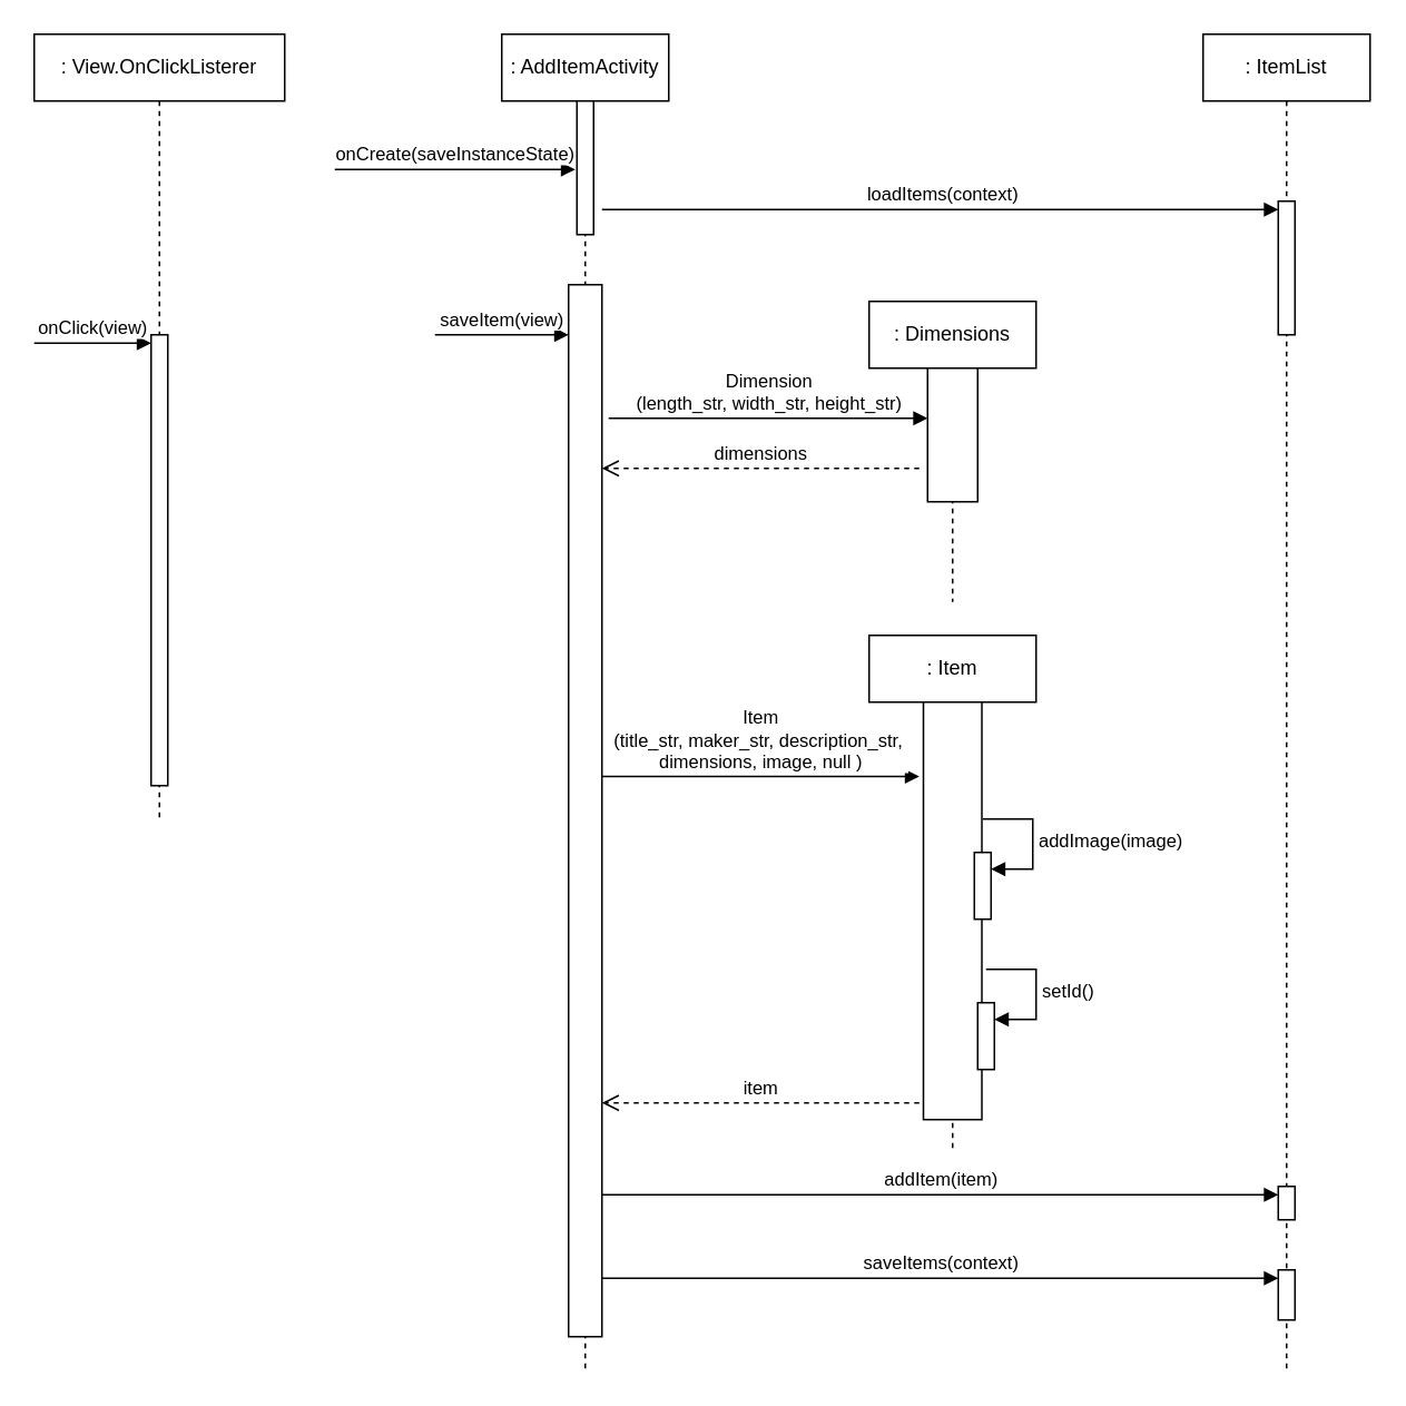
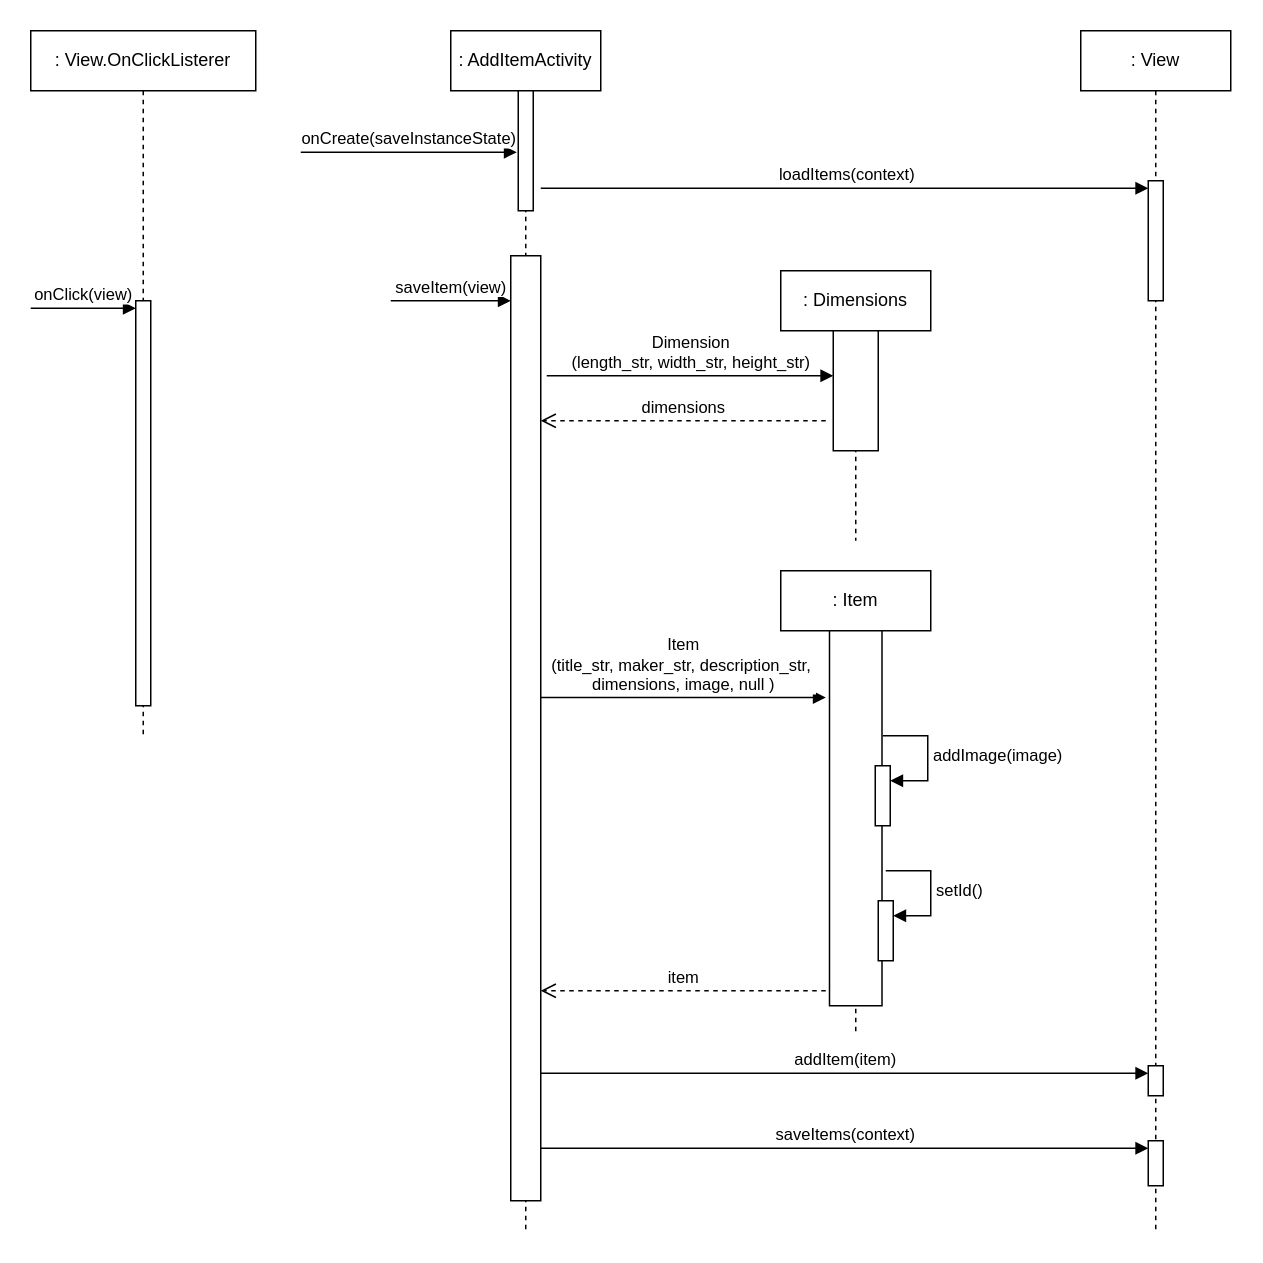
  <mxCell id="0" />
  <mxCell id="1" parent="0" />
  <mxCell id="2" value=": AddItemActivity" style="shape=umlLifeline;perimeter=lifelinePerimeter;whiteSpace=wrap;html=1;container=1;dropTarget=0;collapsible=0;recursiveResize=0;outlineConnect=0;portConstraint=eastwest;newEdgeStyle={&quot;curved&quot;:0,&quot;rounded&quot;:0};" vertex="1" parent="1"><mxGeometry x="300" y="20" width="100" height="800" as="geometry" /></mxCell>
  <mxCell id="3" value="" style="html=1;points=[[0,0,0,0,5],[0,1,0,0,-5],[1,0,0,0,5],[1,1,0,0,-5]];perimeter=orthogonalPerimeter;outlineConnect=0;targetShapes=umlLifeline;portConstraint=eastwest;newEdgeStyle={&quot;curved&quot;:0,&quot;rounded&quot;:0};" vertex="1" parent="2"><mxGeometry x="45" y="40" width="10" height="80" as="geometry" /></mxCell>
  <mxCell id="4" value="" style="html=1;points=[[0,0,0,0,5],[0,1,0,0,-5],[1,0,0,0,5],[1,1,0,0,-5]];perimeter=orthogonalPerimeter;outlineConnect=0;targetShapes=umlLifeline;portConstraint=eastwest;newEdgeStyle={&quot;curved&quot;:0,&quot;rounded&quot;:0};" vertex="1" parent="2"><mxGeometry x="40" y="150" width="20" height="630" as="geometry" /></mxCell>
- <mxCell id="5" value=": ItemList" style="shape=umlLifeline;perimeter=lifelinePerimeter;whiteSpace=wrap;html=1;container=1;dropTarget=0;collapsible=0;recursiveResize=0;outlineConnect=0;portConstraint=eastwest;newEdgeStyle={&quot;curved&quot;:0,&quot;rounded&quot;:0};" vertex="1" parent="1"><mxGeometry x="720" y="20" width="100" height="800" as="geometry" /></mxCell>
+ <mxCell id="5" value=": View" style="shape=umlLifeline;perimeter=lifelinePerimeter;whiteSpace=wrap;html=1;container=1;dropTarget=0;collapsible=0;recursiveResize=0;outlineConnect=0;portConstraint=eastwest;newEdgeStyle={&quot;curved&quot;:0,&quot;rounded&quot;:0};" vertex="1" parent="1"><mxGeometry x="720" y="20" width="100" height="800" as="geometry" /></mxCell>
  <mxCell id="6" value="" style="html=1;points=[[0,0,0,0,5],[0,1,0,0,-5],[1,0,0,0,5],[1,1,0,0,-5]];perimeter=orthogonalPerimeter;outlineConnect=0;targetShapes=umlLifeline;portConstraint=eastwest;newEdgeStyle={&quot;curved&quot;:0,&quot;rounded&quot;:0};" vertex="1" parent="5"><mxGeometry x="45" y="100" width="10" height="80" as="geometry" /></mxCell>
  <mxCell id="7" value="" style="html=1;points=[[0,0,0,0,5],[0,1,0,0,-5],[1,0,0,0,5],[1,1,0,0,-5]];perimeter=orthogonalPerimeter;outlineConnect=0;targetShapes=umlLifeline;portConstraint=eastwest;newEdgeStyle={&quot;curved&quot;:0,&quot;rounded&quot;:0};" vertex="1" parent="5"><mxGeometry x="45" y="740" width="10" height="30" as="geometry" /></mxCell>
  <mxCell id="8" value="" style="html=1;points=[[0,0,0,0,5],[0,1,0,0,-5],[1,0,0,0,5],[1,1,0,0,-5]];perimeter=orthogonalPerimeter;outlineConnect=0;targetShapes=umlLifeline;portConstraint=eastwest;newEdgeStyle={&quot;curved&quot;:0,&quot;rounded&quot;:0};" vertex="1" parent="5"><mxGeometry x="45" y="690" width="10" height="20" as="geometry" /></mxCell>
  <mxCell id="9" value=": Dimensions" style="shape=umlLifeline;perimeter=lifelinePerimeter;whiteSpace=wrap;html=1;container=1;dropTarget=0;collapsible=0;recursiveResize=0;outlineConnect=0;portConstraint=eastwest;newEdgeStyle={&quot;curved&quot;:0,&quot;rounded&quot;:0};" vertex="1" parent="1"><mxGeometry x="520" y="180" width="100" height="180" as="geometry" /></mxCell>
  <mxCell id="10" value="" style="html=1;points=[[0,0,0,0,5],[0,1,0,0,-5],[1,0,0,0,5],[1,1,0,0,-5]];perimeter=orthogonalPerimeter;outlineConnect=0;targetShapes=umlLifeline;portConstraint=eastwest;newEdgeStyle={&quot;curved&quot;:0,&quot;rounded&quot;:0};" vertex="1" parent="9"><mxGeometry x="35" y="40" width="30" height="80" as="geometry" /></mxCell>
  <mxCell id="11" value=": Item" style="shape=umlLifeline;perimeter=lifelinePerimeter;whiteSpace=wrap;html=1;container=1;dropTarget=0;collapsible=0;recursiveResize=0;outlineConnect=0;portConstraint=eastwest;newEdgeStyle={&quot;curved&quot;:0,&quot;rounded&quot;:0};" vertex="1" parent="1"><mxGeometry x="520" y="380" width="100" height="310" as="geometry" /></mxCell>
  <mxCell id="12" value="" style="html=1;points=[[0,0,0,0,5],[0,1,0,0,-5],[1,0,0,0,5],[1,1,0,0,-5]];perimeter=orthogonalPerimeter;outlineConnect=0;targetShapes=umlLifeline;portConstraint=eastwest;newEdgeStyle={&quot;curved&quot;:0,&quot;rounded&quot;:0};" vertex="1" parent="11"><mxGeometry x="32.5" y="40" width="35" height="250" as="geometry" /></mxCell>
  <mxCell id="13" value="" style="html=1;points=[[0,0,0,0,5],[0,1,0,0,-5],[1,0,0,0,5],[1,1,0,0,-5]];perimeter=orthogonalPerimeter;outlineConnect=0;targetShapes=umlLifeline;portConstraint=eastwest;newEdgeStyle={&quot;curved&quot;:0,&quot;rounded&quot;:0};" vertex="1" parent="11"><mxGeometry x="65" y="220" width="10" height="40" as="geometry" /></mxCell>
  <mxCell id="14" value="setId()" style="html=1;align=left;spacingLeft=2;endArrow=block;rounded=0;edgeStyle=orthogonalEdgeStyle;curved=0;rounded=0;" edge="1" target="13" parent="11"><mxGeometry relative="1" as="geometry"><mxPoint x="70" y="200" as="sourcePoint" /><Array as="points"><mxPoint x="100" y="230" /></Array></mxGeometry></mxCell>
  <mxCell id="15" value="" style="html=1;points=[[0,0,0,0,5],[0,1,0,0,-5],[1,0,0,0,5],[1,1,0,0,-5]];perimeter=orthogonalPerimeter;outlineConnect=0;targetShapes=umlLifeline;portConstraint=eastwest;newEdgeStyle={&quot;curved&quot;:0,&quot;rounded&quot;:0};" vertex="1" parent="11"><mxGeometry x="63" y="130" width="10" height="40" as="geometry" /></mxCell>
  <mxCell id="16" value="addImage(image)" style="html=1;align=left;spacingLeft=2;endArrow=block;rounded=0;edgeStyle=orthogonalEdgeStyle;curved=0;rounded=0;" edge="1" target="15" parent="11"><mxGeometry relative="1" as="geometry"><mxPoint x="68" y="110" as="sourcePoint" /><Array as="points"><mxPoint x="98" y="140" /></Array></mxGeometry></mxCell>
  <mxCell id="17" value="onCreate(saveInstanceState)" style="html=1;verticalAlign=bottom;endArrow=block;curved=0;rounded=0;" edge="1" parent="1"><mxGeometry width="80" relative="1" as="geometry"><mxPoint x="200" y="101" as="sourcePoint" /><mxPoint x="344" y="101" as="targetPoint" /><mxPoint as="offset" /></mxGeometry></mxCell>
  <mxCell id="18" value="saveItem(view)" style="html=1;verticalAlign=bottom;endArrow=block;curved=0;rounded=0;" edge="1" parent="1"><mxGeometry width="80" relative="1" as="geometry"><mxPoint x="260" y="200" as="sourcePoint" /><mxPoint x="340" y="200" as="targetPoint" /></mxGeometry></mxCell>
  <mxCell id="19" value=": View.OnClickListerer" style="shape=umlLifeline;perimeter=lifelinePerimeter;whiteSpace=wrap;html=1;container=1;dropTarget=0;collapsible=0;recursiveResize=0;outlineConnect=0;portConstraint=eastwest;newEdgeStyle={&quot;curved&quot;:0,&quot;rounded&quot;:0};" vertex="1" parent="1"><mxGeometry x="20" y="20" width="150" height="470" as="geometry" /></mxCell>
  <mxCell id="20" value="" style="html=1;points=[[0,0,0,0,5],[0,1,0,0,-5],[1,0,0,0,5],[1,1,0,0,-5]];perimeter=orthogonalPerimeter;outlineConnect=0;targetShapes=umlLifeline;portConstraint=eastwest;newEdgeStyle={&quot;curved&quot;:0,&quot;rounded&quot;:0};" vertex="1" parent="19"><mxGeometry x="70" y="180" width="10" height="270" as="geometry" /></mxCell>
  <mxCell id="21" value="onClick(view)" style="html=1;verticalAlign=bottom;startArrow=none;endArrow=block;startSize=8;curved=0;rounded=0;entryX=0;entryY=0;entryDx=0;entryDy=5;startFill=0;" edge="1" target="20" parent="19"><mxGeometry relative="1" as="geometry"><mxPoint y="185" as="sourcePoint" /></mxGeometry></mxCell>
  <mxCell id="22" value="loadItems(context)" style="html=1;verticalAlign=bottom;startArrow=none;endArrow=block;startSize=8;curved=0;rounded=0;entryX=0;entryY=0;entryDx=0;entryDy=5;startFill=0;" edge="1" target="6" parent="1"><mxGeometry x="0.008" relative="1" as="geometry"><mxPoint x="360" y="125" as="sourcePoint" /><mxPoint as="offset" /></mxGeometry></mxCell>
  <mxCell id="23" value="Dimension&lt;div&gt;(length_str, width_str, height_str)&lt;/div&gt;" style="html=1;verticalAlign=bottom;endArrow=block;curved=0;rounded=0;" edge="1" parent="1" target="10"><mxGeometry x="0.006" width="80" relative="1" as="geometry"><mxPoint x="364" y="250" as="sourcePoint" /><mxPoint x="653" y="250" as="targetPoint" /><mxPoint as="offset" /></mxGeometry></mxCell>
  <mxCell id="24" value="Item&lt;div&gt;(title_str, maker_str, description_str,&amp;nbsp;&lt;/div&gt;&lt;div&gt;dimensions, image, null )&lt;/div&gt;" style="html=1;verticalAlign=bottom;endArrow=block;curved=0;rounded=0;" edge="1" parent="1"><mxGeometry width="80" relative="1" as="geometry"><mxPoint x="360" y="464.5" as="sourcePoint" /><mxPoint x="550" y="464.5" as="targetPoint" /></mxGeometry></mxCell>
  <mxCell id="25" value="dimensions" style="html=1;verticalAlign=bottom;endArrow=open;dashed=1;endSize=8;curved=0;rounded=0;" edge="1" parent="1"><mxGeometry relative="1" as="geometry"><mxPoint x="550" y="280" as="sourcePoint" /><mxPoint x="360" y="280" as="targetPoint" /></mxGeometry></mxCell>
  <mxCell id="26" value="item" style="html=1;verticalAlign=bottom;endArrow=open;dashed=1;endSize=8;curved=0;rounded=0;" edge="1" parent="1"><mxGeometry relative="1" as="geometry"><mxPoint x="550" y="660" as="sourcePoint" /><mxPoint x="360" y="660" as="targetPoint" /></mxGeometry></mxCell>
  <mxCell id="27" value="addItem(item)" style="html=1;verticalAlign=bottom;endArrow=block;curved=0;rounded=0;entryX=0;entryY=0;entryDx=0;entryDy=5;" edge="1" target="8" parent="1" source="4"><mxGeometry relative="1" as="geometry"><mxPoint x="360" y="795" as="sourcePoint" /></mxGeometry></mxCell>
  <mxCell id="28" value="saveItems(context)" style="html=1;verticalAlign=bottom;startArrow=none;endArrow=block;startSize=8;curved=0;rounded=0;entryX=0;entryY=0;entryDx=0;entryDy=5;startFill=0;" edge="1" target="7" parent="1"><mxGeometry relative="1" as="geometry"><mxPoint x="360" y="765" as="sourcePoint" /></mxGeometry></mxCell>
